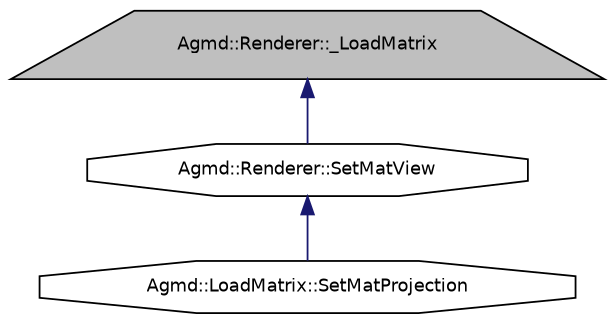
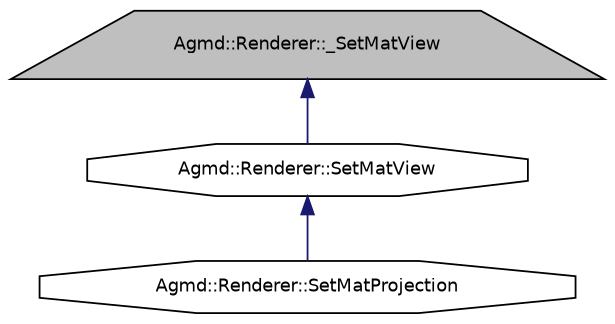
  digraph {
    rankdir=TB
    node [color=black fillcolor=white fontname=Helvetica fontsize=10 shape=octagon style=filled]
    edge [color=midnightblue dir=back fontname=Helvetica fontsize=10 labelfontname=Helvetica labelfontsize=10 style=solid]
-   n1 [fillcolor=grey75 fontcolor=black height=0.2 label="Agmd::Renderer::_LoadMatrix" shape=trapezium width=0.4]
+   n1 [fillcolor=grey75 fontcolor=black height=0.2 label="Agmd::Renderer::_SetMatView" shape=trapezium width=0.4]
    n2 [height=0.2 label="Agmd::Renderer::SetMatView" width=0.4]
-   n3 [height=0.2 label="Agmd::LoadMatrix::SetMatProjection" width=0.4]
+   n3 [height=0.2 label="Agmd::Renderer::SetMatProjection" width=0.4]
    n1 -> n2
    n2 -> n3
  }
